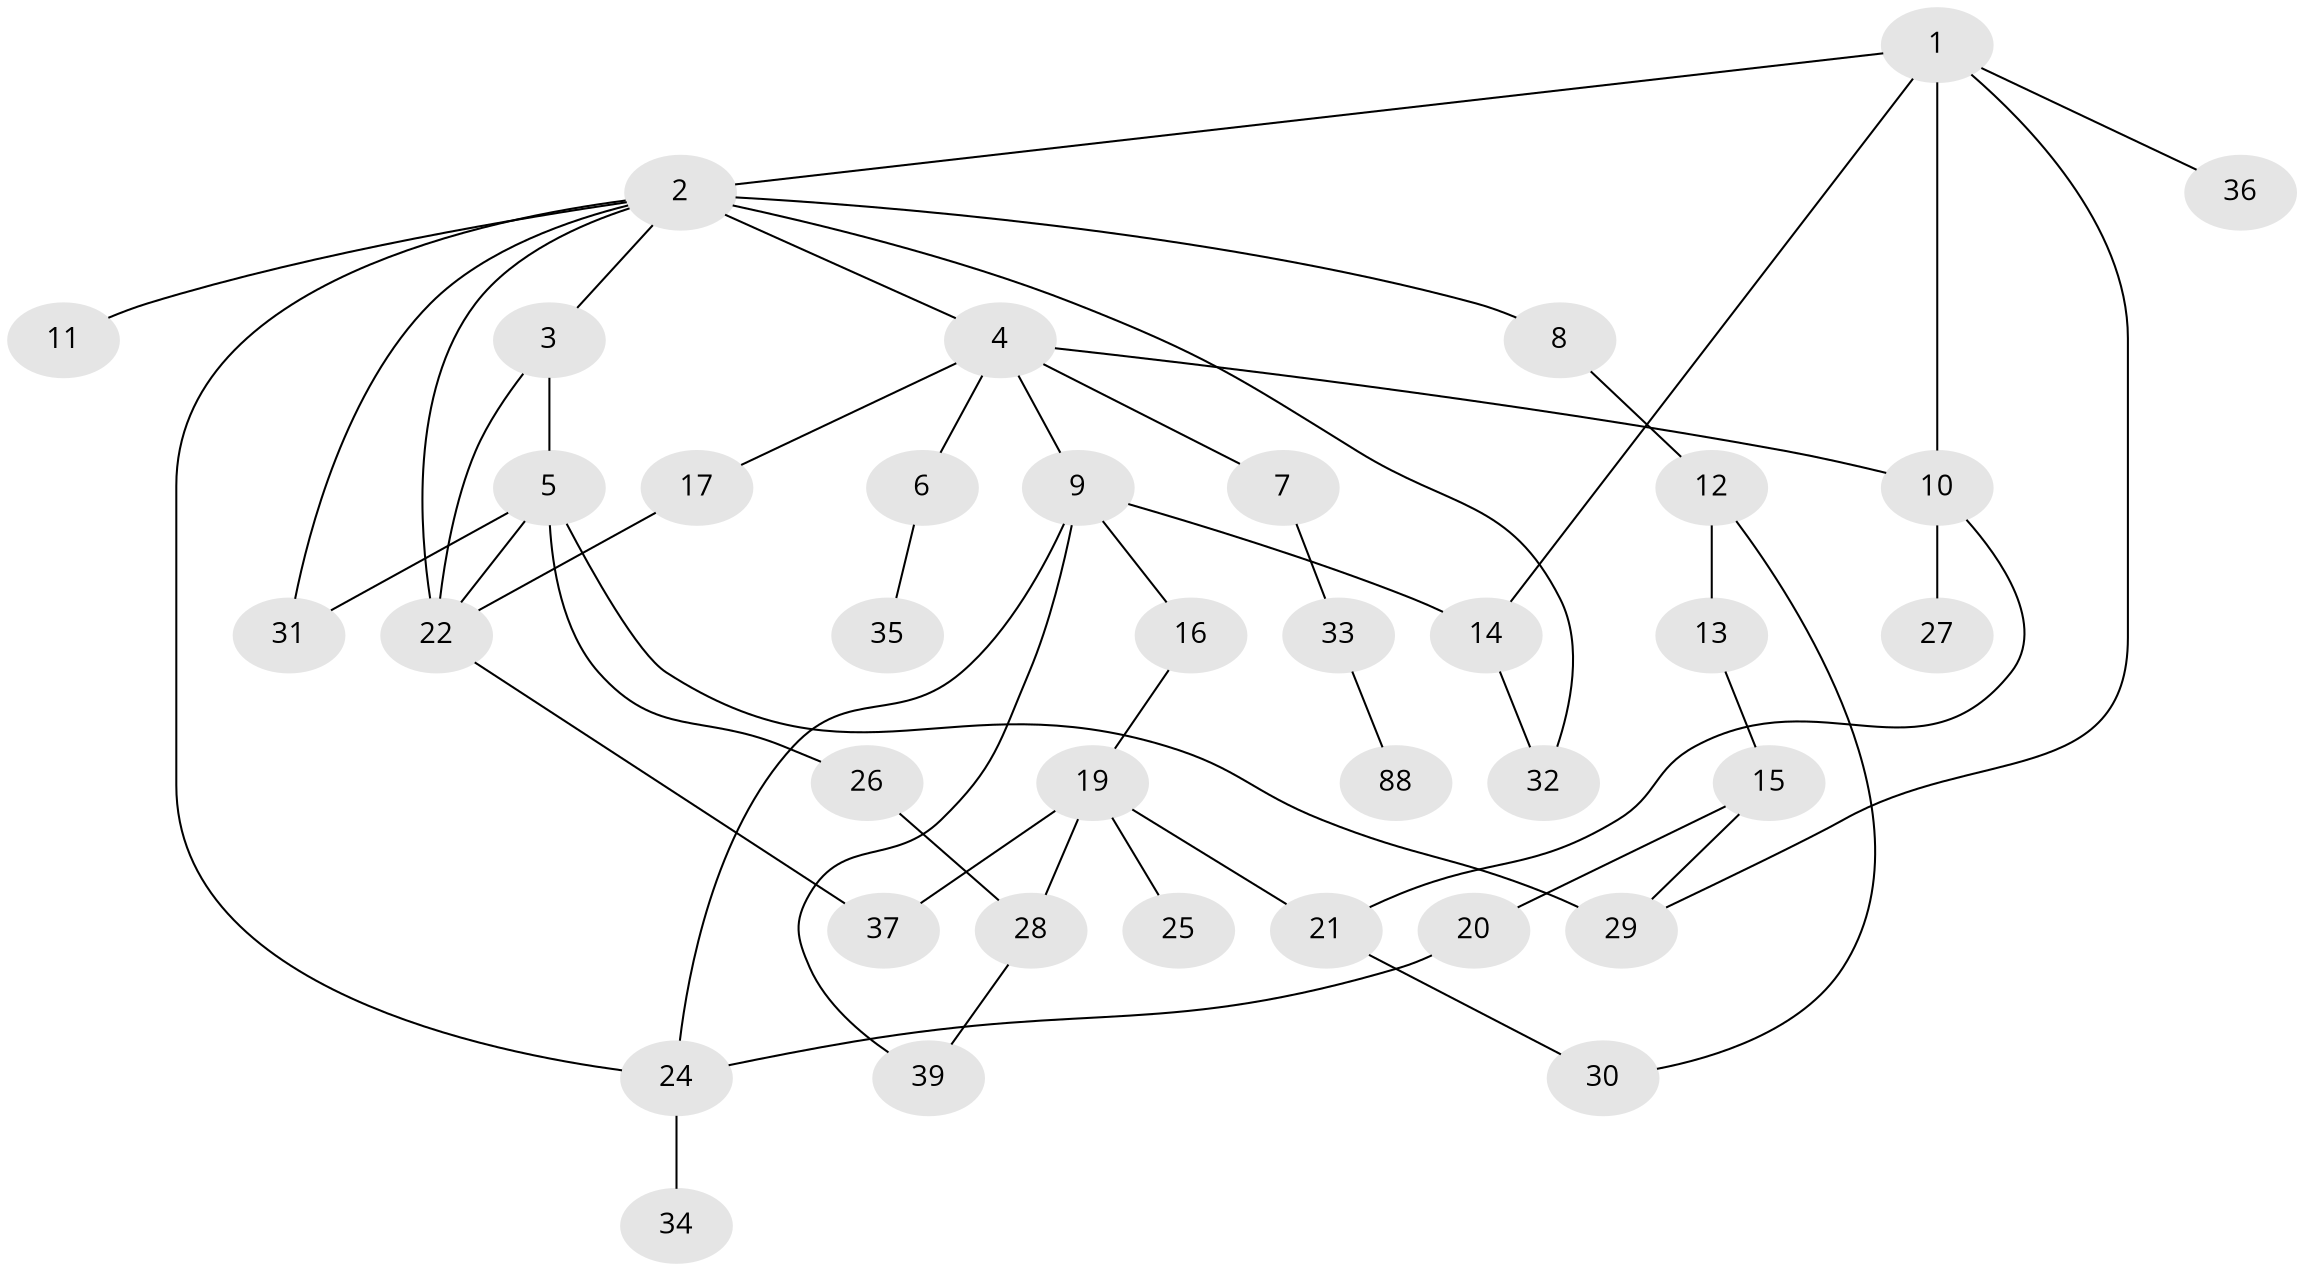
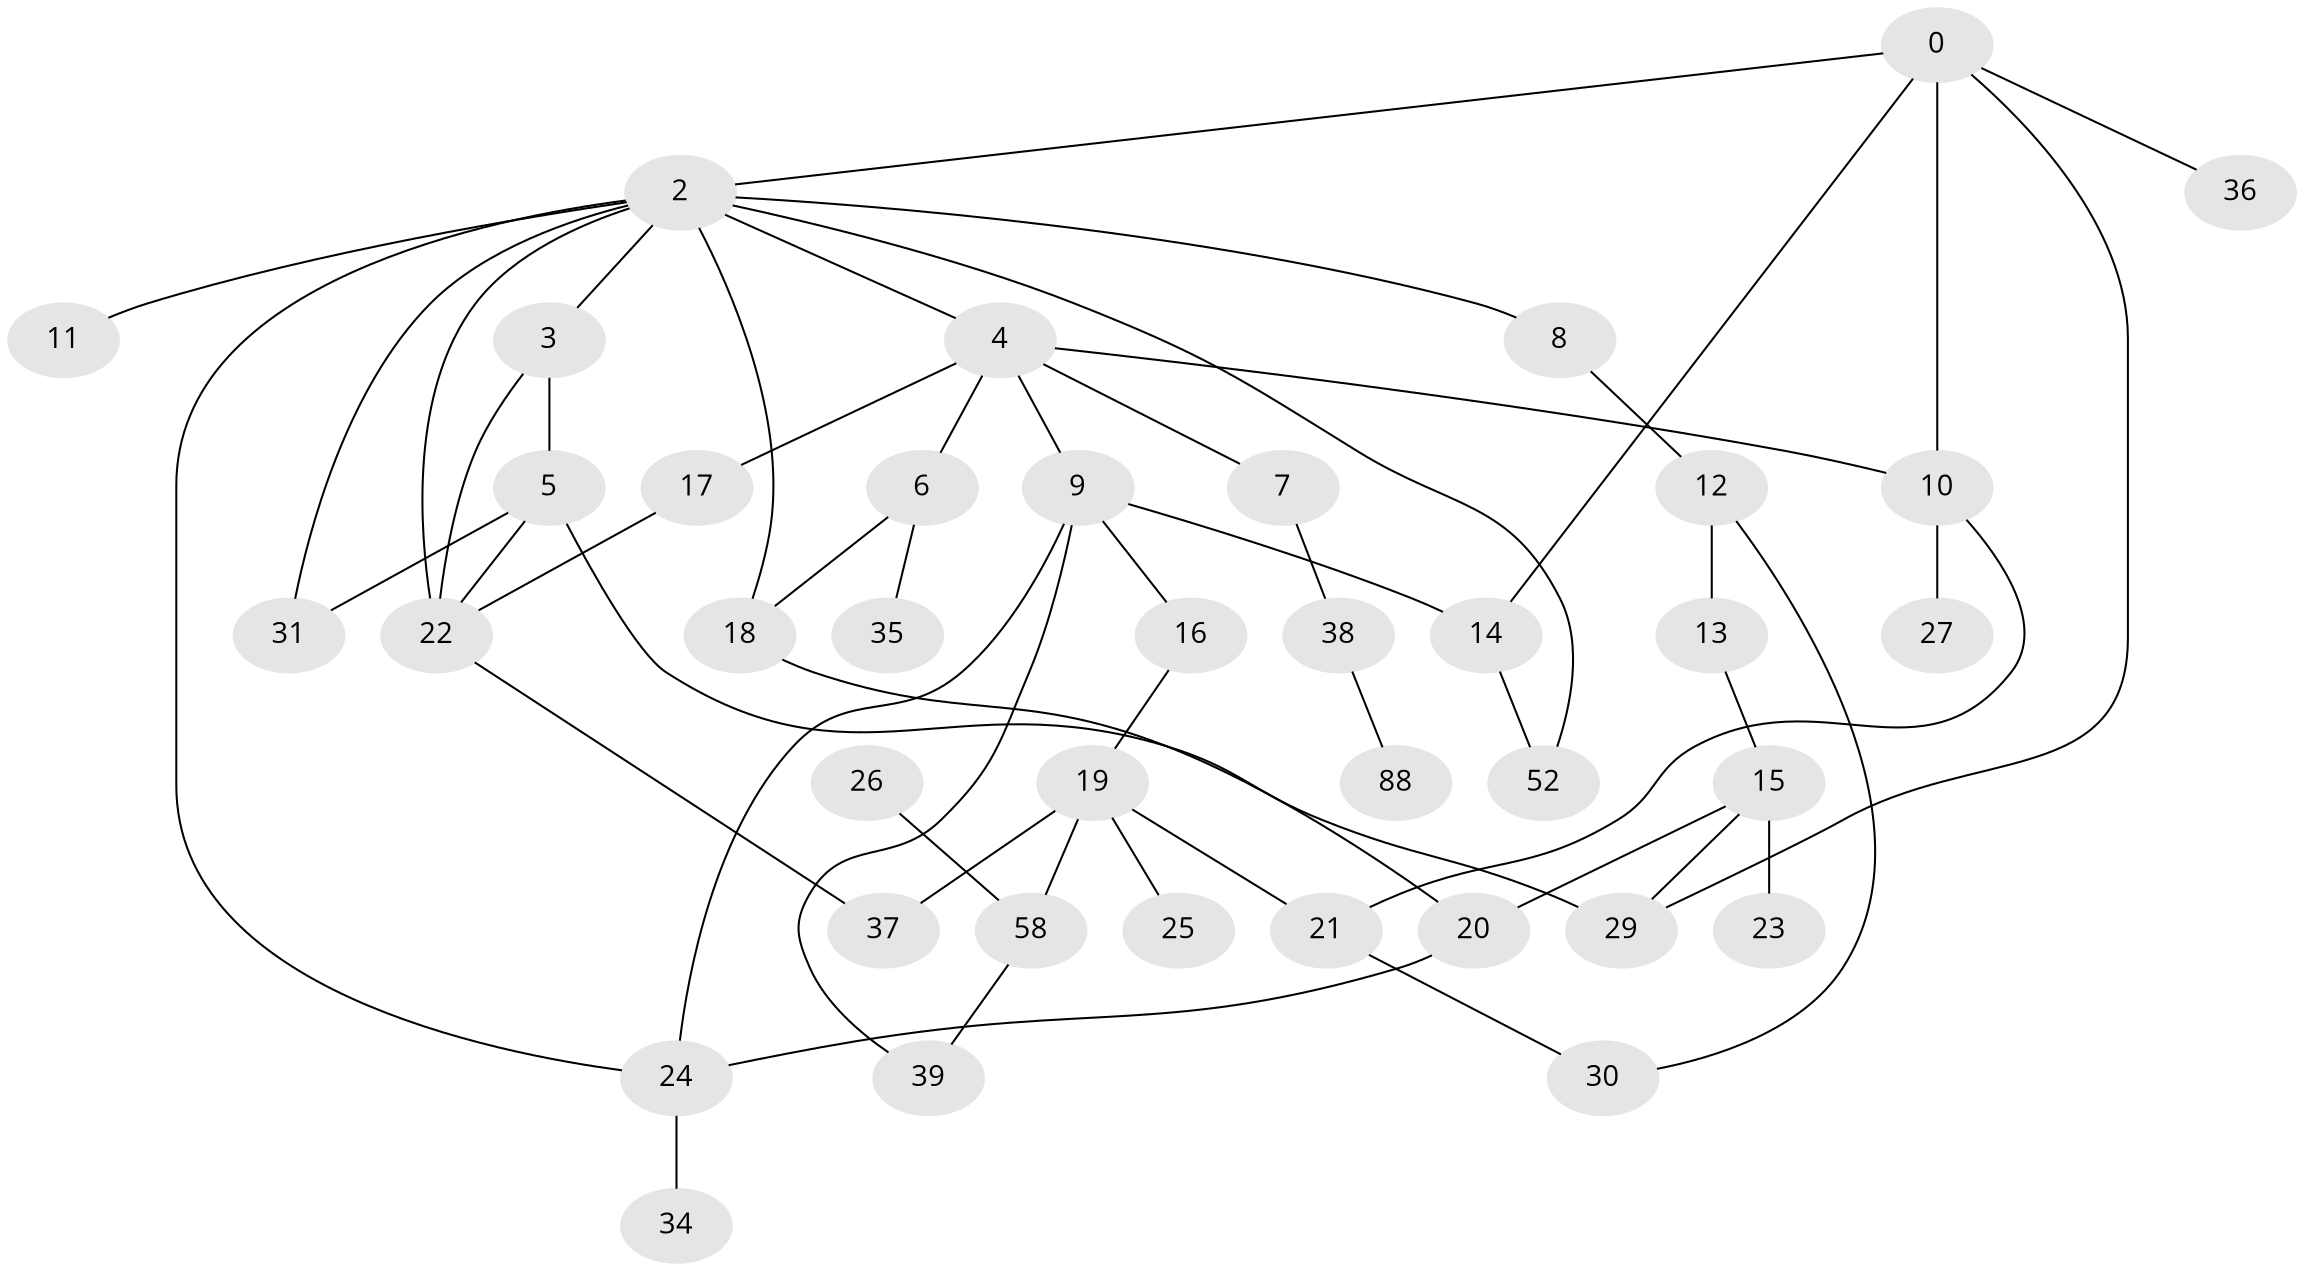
  graph {
    fontname="Open Sans"
    node [color=gray90 fontname="Open Sans" style=filled]
    edge [fontname="Open Sans" weight=1.0]
-   1
+   1 [label=0]
    2
    10
    14
    29
    36
    3
    4
    8
    11
+   18
    22
    24
    31
-   32
+   32 [label=52]
    27
    21
    5
    6
    7
    9
    17
    12
    20
    37
    34
    26
    35
-   33
+   33 [label=38]
    16
    39
-   28
+   28 [label=58]
    n33 [label=88]
    13
    30
    19
    25
    15
+   23
    1 -- 2
    1 -- 10
    1 -- 14
    1 -- 29
    1 -- 36
    2 -- 3
    2 -- 4
    2 -- 8
    2 -- 11
+   2 -- 18
    2 -- 22
    2 -- 24
    2 -- 31
    2 -- 32
    10 -- 27
    10 -- 21
    14 -- 32
    3 -- 22
    3 -- 5
    4 -- 10
    4 -- 6
    4 -- 7
    4 -- 9
    4 -- 17
    8 -- 12
+   18 -- 20
    22 -- 37
    24 -- 34
    21 -- 30
    5 -- 29
    5 -- 22 [weight=3.0]
    5 -- 31
-   5 -- 26
+   6 -- 18
    6 -- 35
    7 -- 33
    9 -- 14
    9 -- 24
    9 -- 16
    9 -- 39
    17 -- 22
    12 -- 13
    12 -- 30
    20 -- 24
    26 -- 28
    33 -- n33
    16 -- 19
    28 -- 39
    13 -- 15
    19 -- 21
    19 -- 37
    19 -- 28
    19 -- 25
    15 -- 29
    15 -- 20
+   15 -- 23
  }
